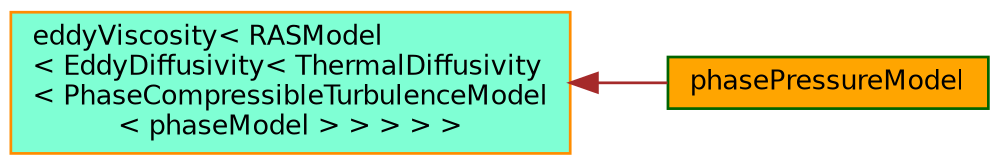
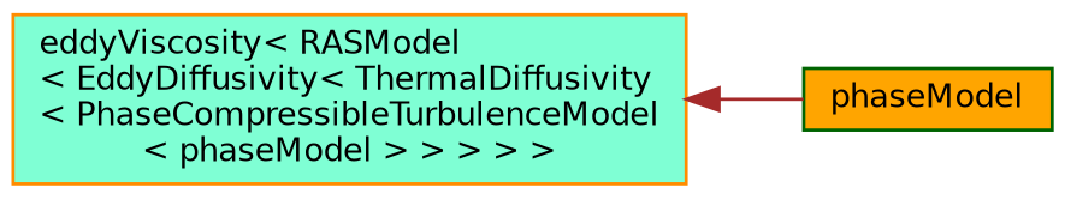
  digraph {
    rankdir=LR
    node [fontname=Helvetica fontsize=10 shape=record style=filled]
-   n1 [color=darkgreen fillcolor=orange fontcolor=black height=0.2 label=phasePressureModel width=0.4]
+   n1 [color=darkgreen fillcolor=orange fontcolor=black height=0.2 label=phaseModel width=0.4]
    n2 [color=darkorange height=0.2 label="eddyViscosity\< RASModel\l\< EddyDiffusivity\< ThermalDiffusivity\l\< PhaseCompressibleTurbulenceModel\l\< phaseModel \> \> \> \> \>" width=0.4 fillcolor=aquamarine]
    n2 -> n1 [color=brown dir=back fontname=Helvetica fontsize=10 labelfontname=Helvetica labelfontsize=10 style=solid]
  }
